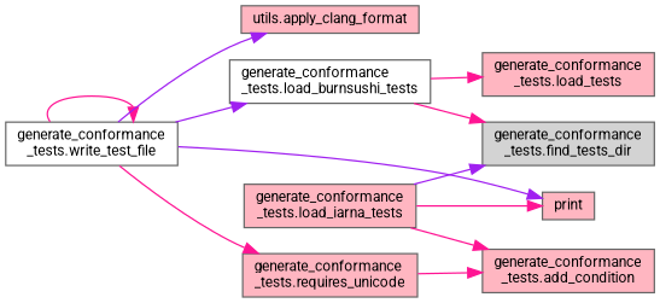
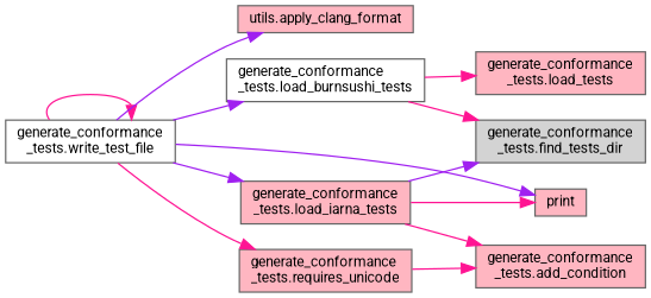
  digraph {
    fontname=Roboto
    rankdir=LR
    node [color=grey40 fillcolor=lightpink fontname=Roboto fontsize=10 shape=box style=filled]
    edge [color=deeppink fontname=Roboto fontsize=10 labelfontname=Helvetica labelfontsize=10 style=solid]
    n1 [color=gray40 fillcolor=white fontcolor=black height=0.2 label="generate_conformance\l_tests.write_test_file" width=0.4]
    n2 [height=0.2 label="utils.apply_clang_format" width=0.4]
    n3 [fillcolor=white height=0.2 label="generate_conformance\l_tests.load_burnsushi_tests" width=0.4]
    n4 [height=0.2 label="generate_conformance\l_tests.load_iarna_tests" width=0.4]
    n5 [height=0.2 label=print width=0.4]
    n6 [height=0.2 label="generate_conformance\l_tests.requires_unicode" width=0.4]
    n7 [fillcolor=lightgrey height=0.2 label="generate_conformance\l_tests.find_tests_dir" width=0.4]
    n8 [height=0.2 label="generate_conformance\l_tests.load_tests" width=0.4]
    n9 [height=0.2 label="generate_conformance\l_tests.add_condition" width=0.4]
    n1 -> n1
    n1 -> n2 [color=purple]
    n1 -> n3 [color=purple]
+   n1 -> n4 [color=purple]
    n1 -> n5 [color=purple]
    n1 -> n6
    n3 -> n7
    n3 -> n8
    n4 -> n5
    n4 -> n7 [color=purple]
    n4 -> n9
    n6 -> n9
  }
